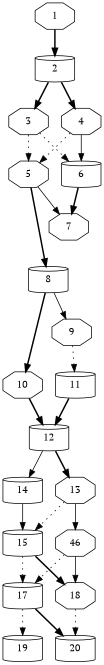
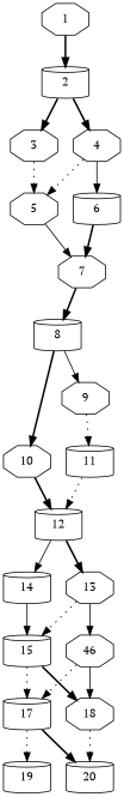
  digraph {
    fontname="PT Serif"
    node [alpha=0.15 fontname="PT Serif" shape=octagon]
    edge [fontname="PT Serif" style=bold]
    1 [alpha=0.17 expect_size=33631232]
    2 [alpha=0.18 expect_size=21118976 shape=cylinder]
    3 [expect_size=47492096]
    4 [expect_size=24465408]
    5 [alpha=0.02 expect_size=22014976]
    6 [alpha=0.19 expect_size=47939584 shape=cylinder]
    7 [alpha=0.13 expect_size=9331712]
    8 [alpha=0.19 expect_size=48233472 shape=cylinder]
    9 [alpha=0.20 expect_size=50270208]
    10 [alpha=0.10 expect_size=40557568]
    11 [alpha=0.03 expect_size=28615680 shape=cylinder]
    12 [alpha=0.08 expect_size=20932608 shape=cylinder]
    13 [alpha=0.09 expect_size=15607808]
    14 [alpha=0.03 expect_size=50390016 shape=cylinder]
    15 [alpha=0.20 expect_size=37919744 shape=cylinder]
    n16 [expect_size=41596928 label=46]
    17 [alpha=0.20 expect_size=39353344 shape=cylinder]
    18 [alpha=0.07 expect_size=22638592]
    19 [alpha=0.06 expect_size=19153920 shape=cylinder]
    20 [alpha=0.16 expect_size=18619392 shape=cylinder]
    1 -> 2
    2 -> 3
    2 -> 4
    3 -> 5 [style=dotted]
-   3 -> 6 [style=dotted]
    4 -> 5 [style=dotted]
    4 -> 6 [style=solid]
    5 -> 7 [style=solid]
    6 -> 7
-   5 -> 8
+   7 -> 8
    8 -> 9 [style=solid]
    8 -> 10
    9 -> 11 [style=dotted]
    10 -> 12
-   11 -> 12
+   11 -> 12 [style=dotted]
    12 -> 13
    12 -> 14 [style=solid]
    13 -> 15 [style=dotted]
    13 -> n16 [style=solid]
    14 -> 15 [style=solid]
    15 -> 17 [style=dotted]
    15 -> 18
    n16 -> 17 [style=dotted]
    n16 -> 18 [style=solid]
    17 -> 19 [style=dotted]
    17 -> 20
    18 -> 20 [style=dotted]
  }
